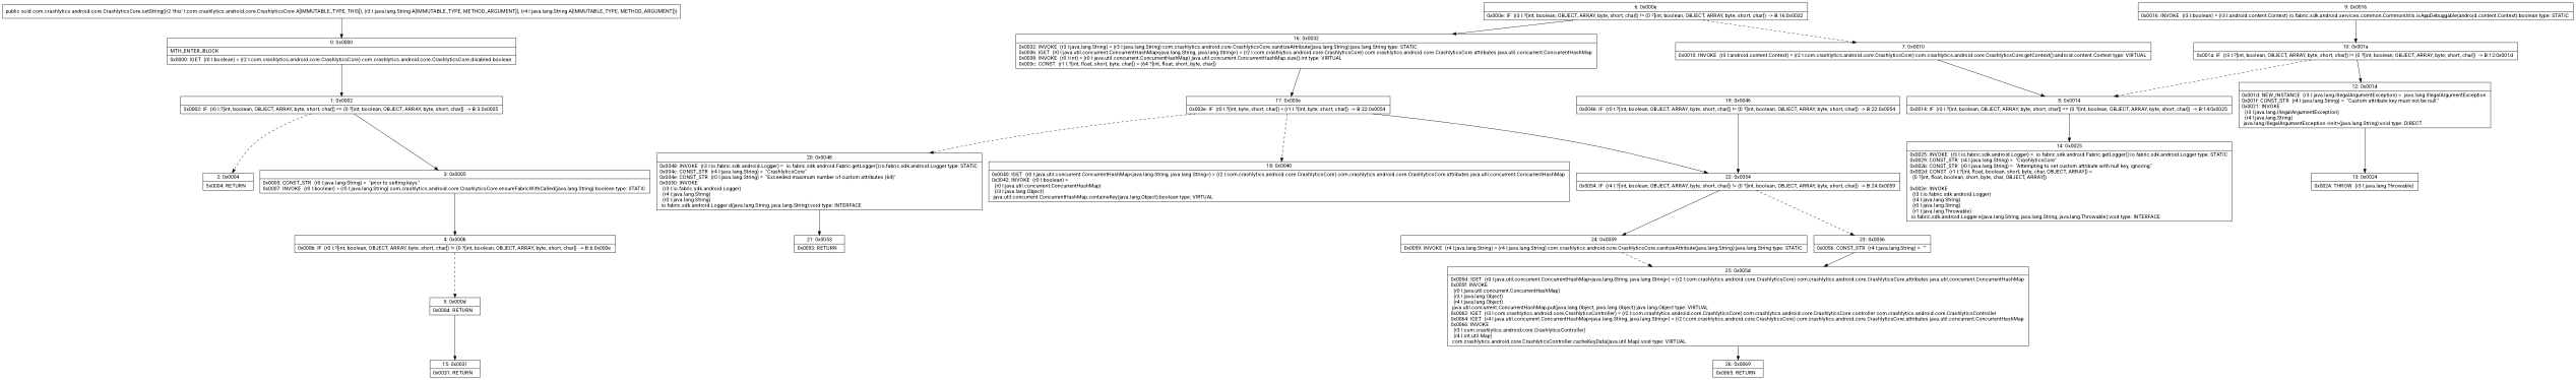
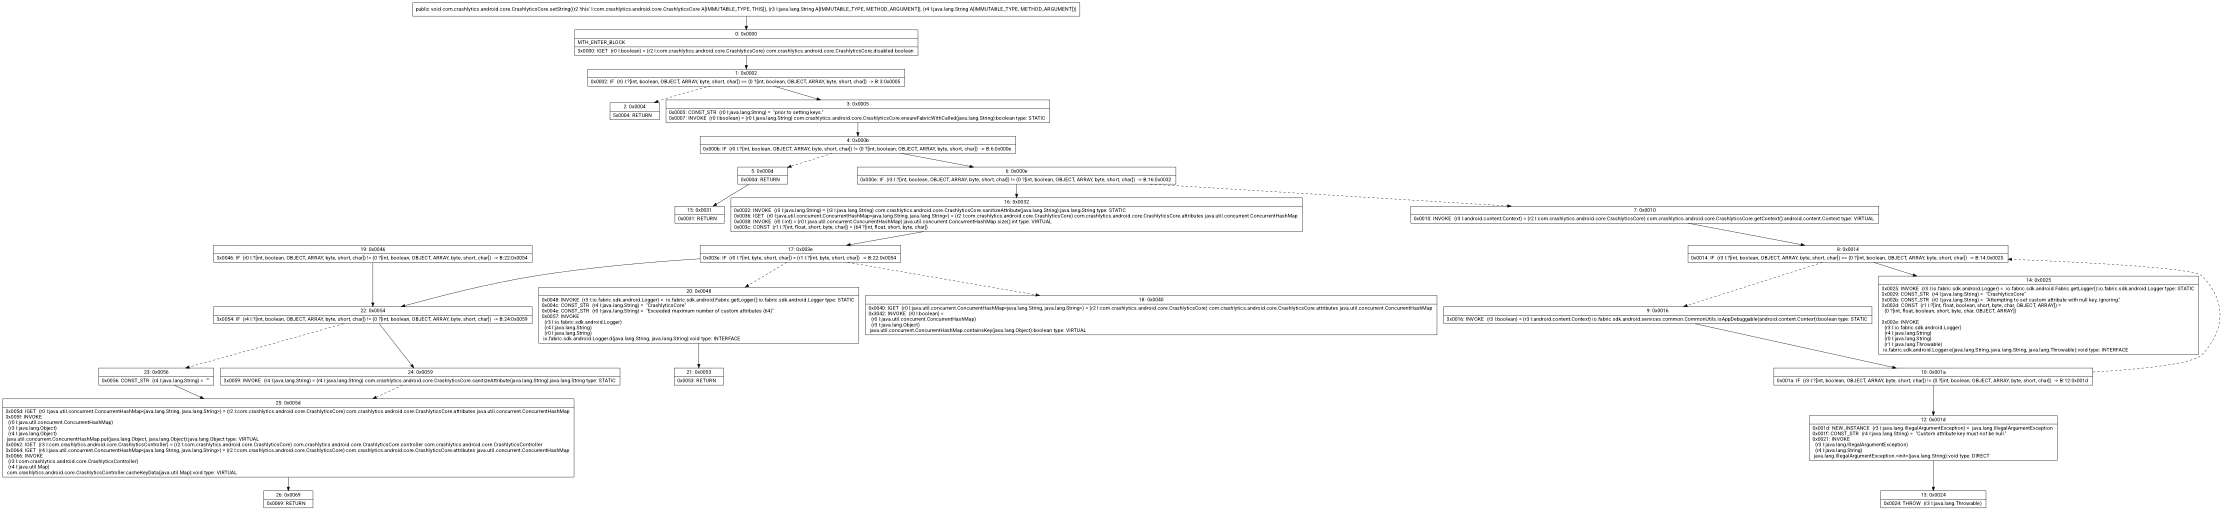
  digraph {
    fontname=Roboto
    node [fontname=Roboto shape=record]
    edge [fontname=Roboto]
    n1 [label="{0\:\ 0x0000|MTH_ENTER_BLOCK\l|0x0000: IGET  (r0 I:boolean) = (r2 I:com.crashlytics.android.core.CrashlyticsCore) com.crashlytics.android.core.CrashlyticsCore.disabled boolean \l}"]
    n2 [label="{1\:\ 0x0002|0x0002: IF  (r0 I:?[int, boolean, OBJECT, ARRAY, byte, short, char]) == (0 ?[int, boolean, OBJECT, ARRAY, byte, short, char])  \-\> B:3:0x0005 \l}"]
    n3 [label="{2\:\ 0x0004|5x0004: RETURN   \l}"]
    n4 [label="{3\:\ 0x0005|0x0005: CONST_STR  (r0 I:java.lang.String) =  \"prior to setting keys.\" \l0x0007: INVOKE  (r0 I:boolean) = (r0 I:java.lang.String) com.crashlytics.android.core.CrashlyticsCore.ensureFabricWithCalled(java.lang.String):boolean type: STATIC \l}"]
    n5 [label="{4\:\ 0x000b|0x000b: IF  (r0 I:?[int, boolean, OBJECT, ARRAY, byte, short, char]) != (0 ?[int, boolean, OBJECT, ARRAY, byte, short, char])  \-\> B:6:0x000e \l}"]
    n6 [label="{5\:\ 0x000d|0x000d: RETURN   \l}"]
    n7 [label="{6\:\ 0x000e|0x000e: IF  (r3 I:?[int, boolean, OBJECT, ARRAY, byte, short, char]) != (0 ?[int, boolean, OBJECT, ARRAY, byte, short, char])  \-\> B:16:0x0032 \l}"]
    n8 [label="{15\:\ 0x0031|0x0031: RETURN   \l}"]
    n9 [label="{7\:\ 0x0010|0x0010: INVOKE  (r3 I:android.content.Context) = (r2 I:com.crashlytics.android.core.CrashlyticsCore) com.crashlytics.android.core.CrashlyticsCore.getContext():android.content.Context type: VIRTUAL \l}"]
    n10 [label="{16\:\ 0x0032|0x0032: INVOKE  (r3 I:java.lang.String) = (r3 I:java.lang.String) com.crashlytics.android.core.CrashlyticsCore.sanitizeAttribute(java.lang.String):java.lang.String type: STATIC \l0x0036: IGET  (r0 I:java.util.concurrent.ConcurrentHashMap\<java.lang.String, java.lang.String\>) = (r2 I:com.crashlytics.android.core.CrashlyticsCore) com.crashlytics.android.core.CrashlyticsCore.attributes java.util.concurrent.ConcurrentHashMap \l0x0038: INVOKE  (r0 I:int) = (r0 I:java.util.concurrent.ConcurrentHashMap) java.util.concurrent.ConcurrentHashMap.size():int type: VIRTUAL \l0x003c: CONST  (r1 I:?[int, float, short, byte, char]) = (64 ?[int, float, short, byte, char]) \l}"]
    n11 [label="{8\:\ 0x0014|0x0014: IF  (r3 I:?[int, boolean, OBJECT, ARRAY, byte, short, char]) == (0 ?[int, boolean, OBJECT, ARRAY, byte, short, char])  \-\> B:14:0x0025 \l}"]
    n12 [label="{17\:\ 0x003e|0x003e: IF  (r0 I:?[int, byte, short, char]) \< (r1 I:?[int, byte, short, char])  \-\> B:22:0x0054 \l}"]
    n13 [label="{9\:\ 0x0016|0x0016: INVOKE  (r3 I:boolean) = (r3 I:android.content.Context) io.fabric.sdk.android.services.common.CommonUtils.isAppDebuggable(android.content.Context):boolean type: STATIC \l}"]
    n14 [label="{14\:\ 0x0025|0x0025: INVOKE  (r3 I:io.fabric.sdk.android.Logger) =  io.fabric.sdk.android.Fabric.getLogger():io.fabric.sdk.android.Logger type: STATIC \l0x0029: CONST_STR  (r4 I:java.lang.String) =  \"CrashlyticsCore\" \l0x002b: CONST_STR  (r0 I:java.lang.String) =  \"Attempting to set custom attribute with null key, ignoring.\" \l0x002d: CONST  (r1 I:?[int, float, boolean, short, byte, char, OBJECT, ARRAY]) = \l  (0 ?[int, float, boolean, short, byte, char, OBJECT, ARRAY])\l \l0x002e: INVOKE  \l  (r3 I:io.fabric.sdk.android.Logger)\l  (r4 I:java.lang.String)\l  (r0 I:java.lang.String)\l  (r1 I:java.lang.Throwable)\l io.fabric.sdk.android.Logger.e(java.lang.String, java.lang.String, java.lang.Throwable):void type: INTERFACE \l}"]
    n15 [label="{10\:\ 0x001a|0x001a: IF  (r3 I:?[int, boolean, OBJECT, ARRAY, byte, short, char]) != (0 ?[int, boolean, OBJECT, ARRAY, byte, short, char])  \-\> B:12:0x001d \l}"]
    n16 [label="{12\:\ 0x001d|0x001d: NEW_INSTANCE  (r3 I:java.lang.IllegalArgumentException) =  java.lang.IllegalArgumentException \l0x001f: CONST_STR  (r4 I:java.lang.String) =  \"Custom attribute key must not be null.\" \l0x0021: INVOKE  \l  (r3 I:java.lang.IllegalArgumentException)\l  (r4 I:java.lang.String)\l java.lang.IllegalArgumentException.\<init\>(java.lang.String):void type: DIRECT \l}"]
    n17 [label="{13\:\ 0x0024|0x0024: THROW  (r3 I:java.lang.Throwable) \l}"]
    n18 [label="{18\:\ 0x0040|0x0040: IGET  (r0 I:java.util.concurrent.ConcurrentHashMap\<java.lang.String, java.lang.String\>) = (r2 I:com.crashlytics.android.core.CrashlyticsCore) com.crashlytics.android.core.CrashlyticsCore.attributes java.util.concurrent.ConcurrentHashMap \l0x3042: INVOKE  (r0 I:boolean) = \l  (r0 I:java.util.concurrent.ConcurrentHashMap)\l  (r3 I:java.lang.Object)\l java.util.concurrent.ConcurrentHashMap.containsKey(java.lang.Object):boolean type: VIRTUAL \l}"]
    n19 [label="{22\:\ 0x0054|0x0054: IF  (r4 I:?[int, boolean, OBJECT, ARRAY, byte, short, char]) != (0 ?[int, boolean, OBJECT, ARRAY, byte, short, char])  \-\> B:24:0x0059 \l}"]
-   n20 [label="{20\:\ 0x0048|0x0048: INVOKE  (r3 I:io.fabric.sdk.android.Logger) =  io.fabric.sdk.android.Fabric.getLogger():io.fabric.sdk.android.Logger type: STATIC \l0x004c: CONST_STR  (r4 I:java.lang.String) =  \"CrashlyticsCore\" \l0x004e: CONST_STR  (r0 I:java.lang.String) =  \"Exceeded maximum number of custom attributes (64)\" \l0x0050: INVOKE  \l  (r3 I:io.fabric.sdk.android.Logger)\l  (r4 I:java.lang.String)\l  (r0 I:java.lang.String)\l io.fabric.sdk.android.Logger.d(java.lang.String, java.lang.String):void type: INTERFACE \l}"]
+   n20 [label="{20\:\ 0x0048|0x0048: INVOKE  (r3 I:io.fabric.sdk.android.Logger) =  io.fabric.sdk.android.Fabric.getLogger():io.fabric.sdk.android.Logger type: STATIC \l0x004c: CONST_STR  (r4 I:java.lang.String) =  \"CrashlyticsCore\" \l0x004e: CONST_STR  (r0 I:java.lang.String) =  \"Exceeded maximum number of custom attributes (64)\" \l0x0057: INVOKE  \l  (r3 I:io.fabric.sdk.android.Logger)\l  (r4 I:java.lang.String)\l  (r0 I:java.lang.String)\l io.fabric.sdk.android.Logger.d(java.lang.String, java.lang.String):void type: INTERFACE \l}"]
    n21 [label="{23\:\ 0x0056|0x0056: CONST_STR  (r4 I:java.lang.String) =  \"\" \l}"]
    n22 [label="{24\:\ 0x0059|0x0059: INVOKE  (r4 I:java.lang.String) = (r4 I:java.lang.String) com.crashlytics.android.core.CrashlyticsCore.sanitizeAttribute(java.lang.String):java.lang.String type: STATIC \l}"]
    n23 [label="{19\:\ 0x0046|0x0046: IF  (r0 I:?[int, boolean, OBJECT, ARRAY, byte, short, char]) != (0 ?[int, boolean, OBJECT, ARRAY, byte, short, char])  \-\> B:22:0x0054 \l}"]
    n24 [label="{21\:\ 0x0053|0x0053: RETURN   \l}"]
-   n25 [label="{25\:\ 0x005d|0x005d: IGET  (r0 I:java.util.concurrent.ConcurrentHashMap\<java.lang.String, java.lang.String\>) = (r2 I:com.crashlytics.android.core.CrashlyticsCore) com.crashlytics.android.core.CrashlyticsCore.attributes java.util.concurrent.ConcurrentHashMap \l0x005f: INVOKE  \l  (r0 I:java.util.concurrent.ConcurrentHashMap)\l  (r3 I:java.lang.Object)\l  (r4 I:java.lang.Object)\l java.util.concurrent.ConcurrentHashMap.put(java.lang.Object, java.lang.Object):java.lang.Object type: VIRTUAL \l0x0062: IGET  (r3 I:com.crashlytics.android.core.CrashlyticsController) = (r2 I:com.crashlytics.android.core.CrashlyticsCore) com.crashlytics.android.core.CrashlyticsCore.controller com.crashlytics.android.core.CrashlyticsController \l0x0064: IGET  (r4 I:java.util.concurrent.ConcurrentHashMap\<java.lang.String, java.lang.String\>) = (r2 I:com.crashlytics.android.core.CrashlyticsCore) com.crashlytics.android.core.CrashlyticsCore.attributes java.util.concurrent.ConcurrentHashMap \l0x0066: INVOKE  \l  (r3 I:com.crashlytics.android.core.CrashlyticsController)\l  (r4 I:int.util.Map)\l com.crashlytics.android.core.CrashlyticsController.cacheKeyData(java.util.Map):void type: VIRTUAL \l}"]
-   n26 [label="{26\:\ 0x0069|0x0065: RETURN   \l}"]
+   n25 [label="{25\:\ 0x005d|0x005d: IGET  (r0 I:java.util.concurrent.ConcurrentHashMap\<java.lang.String, java.lang.String\>) = (r2 I:com.crashlytics.android.core.CrashlyticsCore) com.crashlytics.android.core.CrashlyticsCore.attributes java.util.concurrent.ConcurrentHashMap \l0x005f: INVOKE  \l  (r0 I:java.util.concurrent.ConcurrentHashMap)\l  (r3 I:java.lang.Object)\l  (r4 I:java.lang.Object)\l java.util.concurrent.ConcurrentHashMap.put(java.lang.Object, java.lang.Object):java.lang.Object type: VIRTUAL \l0x0062: IGET  (r3 I:com.crashlytics.android.core.CrashlyticsController) = (r2 I:com.crashlytics.android.core.CrashlyticsCore) com.crashlytics.android.core.CrashlyticsCore.controller com.crashlytics.android.core.CrashlyticsController \l0x0064: IGET  (r4 I:java.util.concurrent.ConcurrentHashMap\<java.lang.String, java.lang.String\>) = (r2 I:com.crashlytics.android.core.CrashlyticsCore) com.crashlytics.android.core.CrashlyticsCore.attributes java.util.concurrent.ConcurrentHashMap \l0x0066: INVOKE  \l  (r3 I:com.crashlytics.android.core.CrashlyticsController)\l  (r4 I:java.util.Map)\l com.crashlytics.android.core.CrashlyticsController.cacheKeyData(java.util.Map):void type: VIRTUAL \l}"]
+   n26 [label="{26\:\ 0x0069|0x0069: RETURN   \l}"]
    n27 [label="{public void com.crashlytics.android.core.CrashlyticsCore.setString((r2 'this' I:com.crashlytics.android.core.CrashlyticsCore A[IMMUTABLE_TYPE, THIS]), (r3 I:java.lang.String A[IMMUTABLE_TYPE, METHOD_ARGUMENT]), (r4 I:java.lang.String A[IMMUTABLE_TYPE, METHOD_ARGUMENT])) }"]
    n1 -> n2
    n2 -> n3 [style=dashed]
    n2 -> n4
    n4 -> n5
    n5 -> n6 [style=dashed]
+   n5 -> n7
    n6 -> n8
    n7 -> n9 [style=dashed]
    n7 -> n10
    n9 -> n11
    n10 -> n12
+   n11 -> n13 [style=dashed]
    n11 -> n14
    n12 -> n18 [style=dashed]
    n12 -> n19
    n12 -> n20 [style=dashed]
    n13 -> n15
    n15 -> n11 [style=dashed]
    n15 -> n16
    n16 -> n17
    n19 -> n21 [style=dashed]
    n19 -> n22
    n20 -> n24
    n21 -> n25
    n22 -> n25 [style=dashed]
    n23 -> n19
    n25 -> n26
    n27 -> n1
  }
